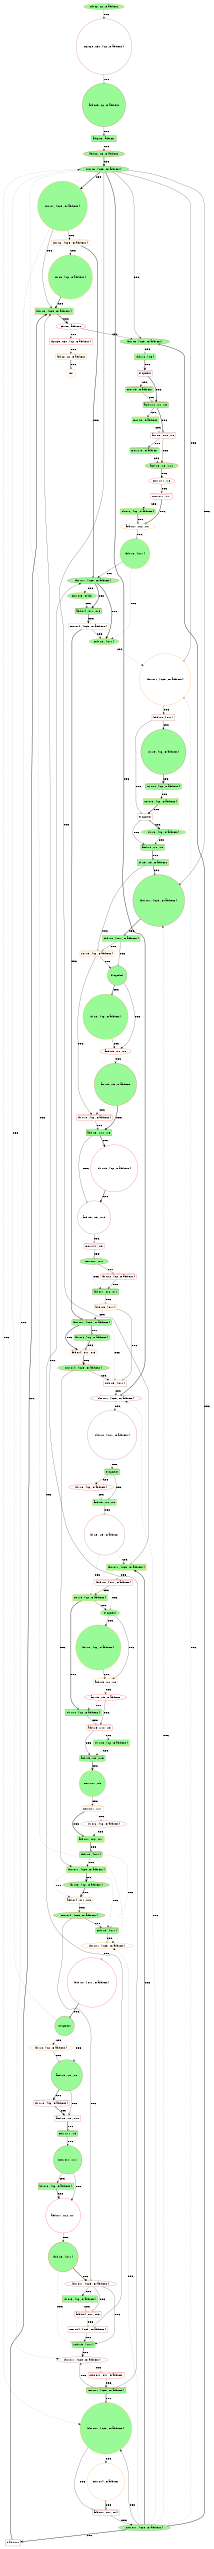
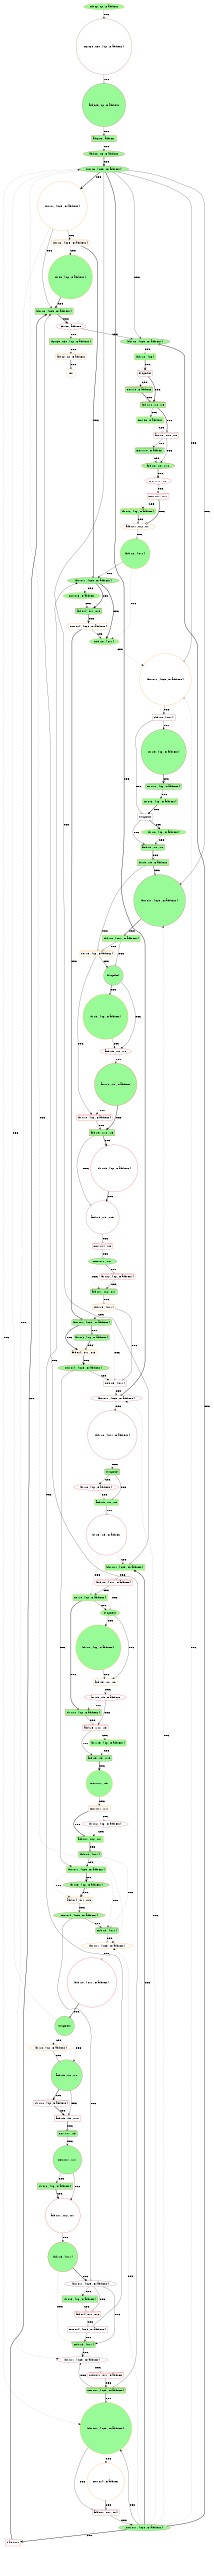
  digraph {
    node [color=brown fillcolor=palegreen shape=cylinder style=filled]
    edge [arrowhead=vee style=solid]
    n1 [color=darkorange label="sub sp , sp , # address" shape=ellipse]
    n2 [fillcolor=white label="stp x29 , x30 , [ sp , # address ]" shape=circle]
    n3 [label="add x29 , sp , # address" shape=circle]
    n4 [color=red label="adrp x8 , address" shape=box]
    n5 [color=red label="add x8 , x8 , # address" shape=ellipse]
    n6 [label="stur x0 , [ x29 , #- address ]" shape=ellipse]
-   n7 [color=darkorange label="stur x1 , [ x29 , #- address ]" shape=circle]
+   n7 [color=darkorange fillcolor=white label="stur x1 , [ x29 , #- address ]" shape=circle]
    n8 [label="ldur x8 , [ x29 , #- address ]" shape=ellipse]
    n9 [color=darkorange fillcolor=white label="ldur x11 , [ x29 , #- address ]" shape=circle]
    n10 [label="ldur x11 , [ x29 , #- address ]" shape=circle]
    n11 [fillcolor=white label="ldur x11 , [ x29 , #- address ]" shape=ellipse]
    n12 [color=darkorange label="ldur x11 , [ x29 , #- address ]" shape=box]
    n13 [color=darkorange fillcolor=white label="ldur x11 , [ x29 , #- address ]" shape=ellipse]
    n14 [color=darkorange label="ldur x11 , [ x29 , #- address ]" shape=circle]
    n15 [color=darkorange fillcolor=white label="stur x2 , [ x29 , #- address ]"]
    n16 [color=red label="ldur x8 , [ x29 , #- address ]" shape=box]
    n17 [fillcolor=white label="ldur x11 , [ x29 , #- address ]" shape=ellipse]
    n18 [color=darkorange label="ldrb w0 , [ x8 ]" shape=box]
    n19 [fillcolor=white label="ldrb w0 , [ x11 ]" shape=box]
    n20 [color=darkorange label="ldrb w0 , [ x11 , # address ]" shape=box]
    n21 [fillcolor=white label="ldrb w0 , [ x11 , # address ]" shape=circle]
    n22 [color=red fillcolor=white label="ldrb w0 , [ x11 , # address ]"]
    n23 [color=red fillcolor=white label="ldrb w0 , [ x11 , # address ]" shape=circle]
    n24 [color=darkorange fillcolor=white label="mov x14 , # address" shape=circle]
    n25 [fillcolor=white label="add x11 , x11 , x14"]
    n26 [color=darkorange label="str x8 , [ sp , # address ]" shape=circle]
    n27 [label="ldur x11 , [ x29 , #- address ]" shape=ellipse]
    n28 [color=red fillcolor=white label="cbz x8 , address" shape=ellipse]
    n29 [color=red fillcolor=white label="subs x11 , x11 , # address"]
    n30 [color=darkorange label="strb w8 , [ x11 ]" shape=ellipse]
-   n31 [color=darkorange label="mov x13 , # ldp" shape=ellipse]
+   n31 [color=darkorange label="mov x13 , # address" shape=ellipse]
    n32 [label="add x14 , x11 , x13"]
-   n33 [color=red fillcolor=white label="ldp x29 , x30 , [ sp , # address ]" shape=box]
+   n33 [color=red label="ldp x29 , x30 , [ sp , # address ]" shape=box]
    n34 [color=darkorange fillcolor=white label="add sp , sp , # address"]
    n35 [color=darkorange fillcolor=white label=ret shape=circle]
    n36 [fillcolor=white label="bl symbol"]
    n37 [color=red label="mov w9 , # address"]
    n38 [color=red label="and w10 , w0 , w9"]
    n39 [color=darkorange label="mov x8 , # address" shape=box]
    n40 [fillcolor=white label="asr w8 , w10 , w8"]
    n41 [label="mov w10 , # address"]
    n42 [color=red label="and w8 , w8 , w10" shape=ellipse]
    n43 [color=red fillcolor=white label="mov w11 , w8" shape=ellipse]
    n44 [color=red fillcolor=white label="sxtw x11 , w11"]
    n45 [color=darkorange label="ldr x12 , [ sp , # address ]"]
    n46 [color=darkorange fillcolor=white label="add x11 , x12 , x11" shape=ellipse]
    n47 [color=darkorange label="ldrb w8 , [ x11 ]" shape=circle]
    n48 [color=darkorange fillcolor=white label="stur x14 , [ x29 , #- address ]" shape=box]
    n49 [label="ldur x11 , [ x29 , #- address ]"]
    n50 [fillcolor=white label="strb w9 , [ x11 ]" shape=box]
    n51 [label="ldr x13 , [ sp , # address ]"]
    n52 [color=darkorange fillcolor=white label="add x14 , x11 , x13"]
    n53 [label="str w9 , [ sp , # address ]" shape=circle]
    n54 [fillcolor=white label="bl symbol" shape=box]
    n55 [label="str w10 , [ sp , # address ]"]
    n56 [color=darkorange label="ldr w8 , [ sp , # address ]" shape=ellipse]
    n57 [label="and w9 , w0 , w8"]
    n58 [color=darkorange label="str x13 , [ sp , # address ]" shape=box]
    n59 [color=red label="lsl w9 , w9 , # address" shape=box]
    n60 [color=darkorange fillcolor=white label="str w9 , [ sp , # address ]"]
    n61 [label="bl symbol" shape=circle]
    n62 [color=red fillcolor=white label="ldr w10 , [ sp , # address ]"]
    n63 [color=darkorange label="ldr w8 , [ sp , # address ]" shape=circle]
    n64 [color=red fillcolor=white label="and w9 , w0 , w8" shape=ellipse]
    n65 [color=red label="add w9 , w10 , w9" shape=box]
    n66 [color=red label="asr w9 , w9 , # address" shape=circle]
    n67 [color=red fillcolor=white label="ldr w15 , [ sp , # address ]" shape=circle]
    n68 [fillcolor=white label="and w9 , w9 , w15" shape=circle]
    n69 [color=red fillcolor=white label="mov w11 , w9"]
    n70 [label="sxtw x11 , w11" shape=ellipse]
    n71 [color=red fillcolor=white label="ldr x12 , [ sp , # address ]"]
    n72 [label="add x11 , x12 , x11"]
    n73 [color=darkorange fillcolor=white label="ldrb w9 , [ x11 ]"]
    n74 [color=red label="stur x14 , [ x29 , #- address ]" shape=ellipse]
    n75 [color=darkorange label="ldur x11 , [ x29 , #- address ]" shape=box]
    n76 [label="strb w9 , [ x11 ]"]
    n77 [color=red label="ldr x13 , [ sp , # address ]" shape=ellipse]
    n78 [color=darkorange fillcolor=white label="add x14 , x11 , x13"]
    n79 [label="bl symbol"]
    n80 [color=red fillcolor=white label="ldr w8 , [ sp , # address ]" shape=ellipse]
    n81 [color=darkorange label="and w9 , w0 , w8" shape=box]
    n82 [fillcolor=white label="lsl w9 , w9 , # address" shape=circle]
    n83 [color=darkorange label="str w9 , [ sp , # address ]" shape=box]
    n84 [color=darkorange label="bl symbol" shape=ellipse]
    n85 [color=red label="ldr w10 , [ sp , # address ]" shape=box]
    n86 [color=darkorange label="ldr w8 , [ sp , # address ]" shape=circle]
    n87 [color=darkorange fillcolor=white label="and w9 , w0 , w8" shape=box]
    n88 [color=red fillcolor=white label="add w9 , w10 , w9"]
    n89 [color=red fillcolor=white label="asr w9 , w9 , # address" shape=ellipse]
    n90 [color=darkorange label="ldr w15 , [ sp , # address ]" shape=box]
    n91 [label="and w9 , w9 , w15"]
    n92 [color=darkorange label="mov w11 , w9" shape=circle]
    n93 [color=darkorange fillcolor=white label="sxtw x11 , w11"]
    n94 [fillcolor=white label="ldr x12 , [ sp , # address ]" shape=ellipse]
    n95 [color=darkorange label="add x11 , x12 , x11" shape=box]
    n96 [label="ldrb w9 , [ x11 ]"]
    n97 [color=red label="stur x14 , [ x29 , #- address ]" shape=ellipse]
    n98 [fillcolor=white label="ldur x11 , [ x29 , #- address ]" shape=ellipse]
    n99 [label="strb w9 , [ x11 ]"]
    n100 [label="ldr x13 , [ sp , # address ]" shape=box]
    n101 [color=red fillcolor=white label="add x14 , x11 , x13"]
    n102 [label="bl symbol" shape=circle]
    n103 [color=darkorange fillcolor=white label="ldr w8 , [ sp , # address ]" shape=ellipse]
    n104 [label="and w9 , w0 , w8" shape=circle]
    n105 [fillcolor=white label="ldr w10 , [ sp , # address ]"]
    n106 [color=red fillcolor=white label="and w9 , w9 , w10" shape=box]
    n107 [label="mov w11 , w9"]
    n108 [label="sxtw x11 , w11" shape=circle]
    n109 [color=red label="ldr x12 , [ sp , # address ]" shape=box]
    n110 [color=red fillcolor=white label="add x11 , x12 , x11" shape=circle]
    n111 [color=red label="ldrb w9 , [ x11 ]" shape=circle]
    n112 [fillcolor=white label="stur x14 , [ x29 , #- address ]" shape=box]
    n113 [color=red label="stur x11 , [ x29 , #- address ]"]
    n114 [label="stur x11 , [ x29 , #- address ]" shape=ellipse]
    n115 [color=red fillcolor=white label="b address" shape=box]
    n1 -> n2 [label=DFG]
    n2 -> n3 [arrowhead=odot label=CFG]
    n3 -> n4 [label=CFG]
    n4 -> n5 [label=CFG style=dotted]
    n5 -> n6 [arrowhead=diamond label=CFG style=bold]
    n6 -> n7 [label=CFG style=bold]
    n6 -> n8 [label=DFG]
    n6 -> n9 [arrowhead=odot label=DFG]
    n6 -> n10 [label=DFG]
    n6 -> n11 [arrowhead=odot label=DFG style=bold]
    n6 -> n12 [arrowhead=odot label=DFG]
    n6 -> n13 [arrowhead=diamond label=DFG style=dotted]
    n6 -> n14 [arrowhead=diamond label=DFG style=dotted]
    n7 -> n15 [arrowhead=diamond label=CFG]
    n7 -> n16 [label=DFG]
    n7 -> n17 [arrowhead=diamond label=DFG style=dotted]
    n8 -> n18 [arrowhead=odot label=DFG style=dotted]
    n9 -> n19 [arrowhead=diamond label=DFG]
    n10 -> n20 [arrowhead=odot label=DFG style=bold]
    n11 -> n21 [label=DFG style=dotted]
    n12 -> n22 [arrowhead=odot label=DFG style=dotted]
    n13 -> n23 [arrowhead=odot label=DFG style=dotted]
    n14 -> n24 [arrowhead=diamond label=CFG style=dotted]
    n14 -> n25 [arrowhead=odot label=DFG]
    n15 -> n26 [arrowhead=diamond label=CFG style=dotted]
    n15 -> n27 [arrowhead=odot label=DFG style=bold]
    n16 -> n28 [label=DFG style=bold]
    n17 -> n29 [arrowhead=odot label=DFG style=dotted]
    n18 -> n36 [label=DFG style=bold]
    n19 -> n53 [arrowhead=diamond label=CFG]
    n19 -> n54 [arrowhead=odot label=DFG]
    n20 -> n60 [arrowhead=odot label=CFG]
    n20 -> n61 [arrowhead=odot label=DFG]
    n21 -> n79 [label=DFG style=dotted]
    n22 -> n83 [label=CFG]
    n22 -> n84 [arrowhead=odot label=DFG style=dotted]
    n23 -> n102 [arrowhead=odot label=DFG style=bold]
    n24 -> n25 [arrowhead=odot label=CFG style=bold]
    n25 -> n114 [arrowhead=diamond label=DFG]
    n26 -> n16 [arrowhead=diamond label=CFG style=bold]
    n27 -> n30 [arrowhead=diamond label=DFG style=bold]
    n27 -> n31 [arrowhead=diamond label=CFG style=dotted]
    n27 -> n32 [arrowhead=diamond label=DFG style=bold]
    n28 -> n8 [label=CFG]
    n28 -> n33 [label=CFG style=dotted]
    n29 -> n113 [arrowhead=diamond label=DFG]
    n30 -> n9 [arrowhead=diamond label=CFG style=dotted]
    n31 -> n32 [label=CFG style=dotted]
    n32 -> n48 [label=DFG style=bold]
    n33 -> n34 [label=CFG style=dotted]
    n34 -> n35 [arrowhead=odot label=CFG style=bold]
    n36 -> n37 [arrowhead=diamond label=CFG style=dotted]
    n36 -> n38 [arrowhead=diamond label=DFG style=bold]
-   n37 -> n38 [arrowhead=odot label=CFG]
+   n37 -> n38 [arrowhead=odot label=CFG style=bold]
    n38 -> n39 [label=CFG]
    n38 -> n40 [arrowhead=odot label=DFG style=bold]
    n39 -> n40 [arrowhead=odot label=CFG style=dotted]
    n40 -> n41 [label=CFG]
    n40 -> n42 [arrowhead=diamond label=DFG]
    n41 -> n42 [label=CFG style=dotted]
    n42 -> n43 [arrowhead=diamond label=DFG style=bold]
    n43 -> n44 [label=DFG]
    n44 -> n45 [arrowhead=diamond label=CFG style=dotted]
    n44 -> n46 [arrowhead=odot label=DFG style=bold]
    n45 -> n46 [arrowhead=odot label=CFG style=bold]
    n46 -> n47 [arrowhead=odot label=DFG]
    n47 -> n27 [arrowhead=diamond label=CFG]
    n47 -> n30 [label=DFG style=dotted]
    n48 -> n30 [label=CFG]
    n48 -> n49 [arrowhead=odot label=DFG style=bold]
    n49 -> n50 [arrowhead=odot label=DFG style=dotted]
    n49 -> n51 [arrowhead=odot label=CFG style=bold]
    n49 -> n52 [arrowhead=diamond label=DFG style=bold]
    n50 -> n11 [label=CFG style=dotted]
    n51 -> n52 [arrowhead=odot label=CFG style=bold]
    n52 -> n74 [label=DFG style=bold]
    n53 -> n55 [label=CFG style=bold]
    n54 -> n56 [label=CFG style=bold]
    n54 -> n57 [label=DFG]
    n55 -> n58 [arrowhead=diamond label=CFG]
    n56 -> n57 [label=CFG]
    n57 -> n59 [arrowhead=odot label=DFG style=bold]
    n58 -> n54 [arrowhead=diamond label=CFG style=bold]
    n59 -> n10 [arrowhead=odot label=CFG style=bold]
    n59 -> n60 [arrowhead=odot label=DFG]
    n60 -> n61 [arrowhead=diamond label=CFG]
    n60 -> n62 [arrowhead=diamond label=DFG]
    n61 -> n63 [arrowhead=odot label=CFG style=bold]
    n61 -> n64 [arrowhead=diamond label=DFG]
    n62 -> n65 [label=DFG]
    n63 -> n64 [arrowhead=diamond label=CFG]
    n64 -> n66 [label=DFG style=dotted]
    n65 -> n67 [label=CFG style=bold]
    n65 -> n68 [arrowhead=odot label=DFG]
    n66 -> n62 [arrowhead=diamond label=CFG style=dotted]
    n66 -> n65 [arrowhead=diamond label=DFG style=bold]
    n67 -> n68 [arrowhead=diamond label=CFG style=bold]
    n68 -> n69 [arrowhead=odot label=DFG]
    n69 -> n70 [arrowhead=odot label=DFG]
    n70 -> n71 [arrowhead=odot label=CFG]
    n70 -> n72 [label=DFG style=dotted]
    n71 -> n72 [label=CFG]
    n72 -> n73 [arrowhead=odot label=DFG]
    n73 -> n49 [arrowhead=diamond label=CFG style=dotted]
    n73 -> n50 [arrowhead=odot label=DFG]
    n74 -> n50 [arrowhead=diamond label=CFG]
    n74 -> n75 [arrowhead=diamond label=DFG]
    n75 -> n76 [label=DFG style=dotted]
    n75 -> n77 [label=CFG style=bold]
    n75 -> n78 [label=DFG style=dotted]
    n76 -> n13 [arrowhead=odot label=CFG]
    n77 -> n78 [label=CFG style=bold]
    n78 -> n97 [label=DFG]
    n79 -> n80 [arrowhead=diamond label=CFG]
    n79 -> n81 [arrowhead=odot label=DFG]
    n80 -> n81 [arrowhead=odot label=CFG style=dotted]
    n81 -> n82 [arrowhead=odot label=DFG]
    n82 -> n12 [label=CFG style=dotted]
    n82 -> n83 [arrowhead=odot label=DFG style=dotted]
    n83 -> n84 [arrowhead=diamond label=CFG]
    n83 -> n85 [arrowhead=odot label=DFG style=bold]
    n84 -> n86 [arrowhead=diamond label=CFG]
    n84 -> n87 [label=DFG]
    n85 -> n88 [arrowhead=odot label=DFG]
    n86 -> n87 [label=CFG]
    n87 -> n89 [label=DFG style=dotted]
    n88 -> n90 [label=CFG style=dotted]
    n88 -> n91 [label=DFG]
    n89 -> n85 [label=CFG style=dotted]
    n89 -> n88 [label=DFG]
    n90 -> n91 [label=CFG style=dotted]
    n91 -> n92 [label=DFG style=bold]
    n92 -> n93 [label=DFG]
    n93 -> n94 [arrowhead=odot label=CFG style=dotted]
    n93 -> n95 [arrowhead=odot label=DFG style=bold]
    n94 -> n95 [arrowhead=diamond label=CFG style=dotted]
    n95 -> n96 [arrowhead=odot label=DFG style=bold]
    n96 -> n75 [arrowhead=diamond label=CFG]
    n96 -> n76 [arrowhead=odot label=DFG style=dotted]
    n97 -> n76 [label=CFG]
    n97 -> n98 [arrowhead=odot label=DFG]
    n98 -> n99 [arrowhead=diamond label=DFG]
    n98 -> n100 [arrowhead=diamond label=CFG]
    n98 -> n101 [arrowhead=odot label=DFG]
    n99 -> n17 [label=CFG style=bold]
    n100 -> n101 [arrowhead=odot label=CFG style=dotted]
    n101 -> n112 [arrowhead=odot label=DFG style=dotted]
    n102 -> n6 [arrowhead=diamond label=DFG style=dotted]
    n102 -> n103 [arrowhead=diamond label=CFG style=dotted]
    n102 -> n104 [label=DFG style=dotted]
    n103 -> n104 [arrowhead=odot label=CFG]
    n104 -> n105 [label=CFG style=bold]
    n104 -> n106 [label=DFG]
    n105 -> n106 [arrowhead=diamond label=CFG style=bold]
    n106 -> n107 [arrowhead=odot label=DFG style=bold]
    n107 -> n108 [label=DFG]
    n108 -> n109 [label=CFG]
    n108 -> n110 [arrowhead=diamond label=DFG]
    n109 -> n110 [label=CFG style=bold]
    n110 -> n111 [label=DFG]
    n111 -> n98 [arrowhead=diamond label=CFG style=bold]
    n111 -> n99 [arrowhead=odot label=DFG style=dotted]
    n112 -> n27 [arrowhead=diamond label=DFG]
    n112 -> n99 [label=CFG]
    n113 -> n14 [arrowhead=odot label=CFG style=bold]
    n113 -> n16 [arrowhead=diamond label=DFG]
    n113 -> n17 [label=DFG]
    n114 -> n8 [arrowhead=odot label=DFG style=bold]
    n114 -> n9 [arrowhead=odot label=DFG style=dotted]
    n114 -> n10 [label=DFG style=dotted]
    n114 -> n11 [arrowhead=diamond label=DFG style=dotted]
    n114 -> n12 [arrowhead=diamond label=DFG style=bold]
    n114 -> n13 [arrowhead=diamond label=DFG style=dotted]
    n114 -> n14 [arrowhead=diamond label=DFG]
    n114 -> n115 [label=CFG style=bold]
    n115 -> n16 [arrowhead=diamond label=CFG style=bold]
  }
